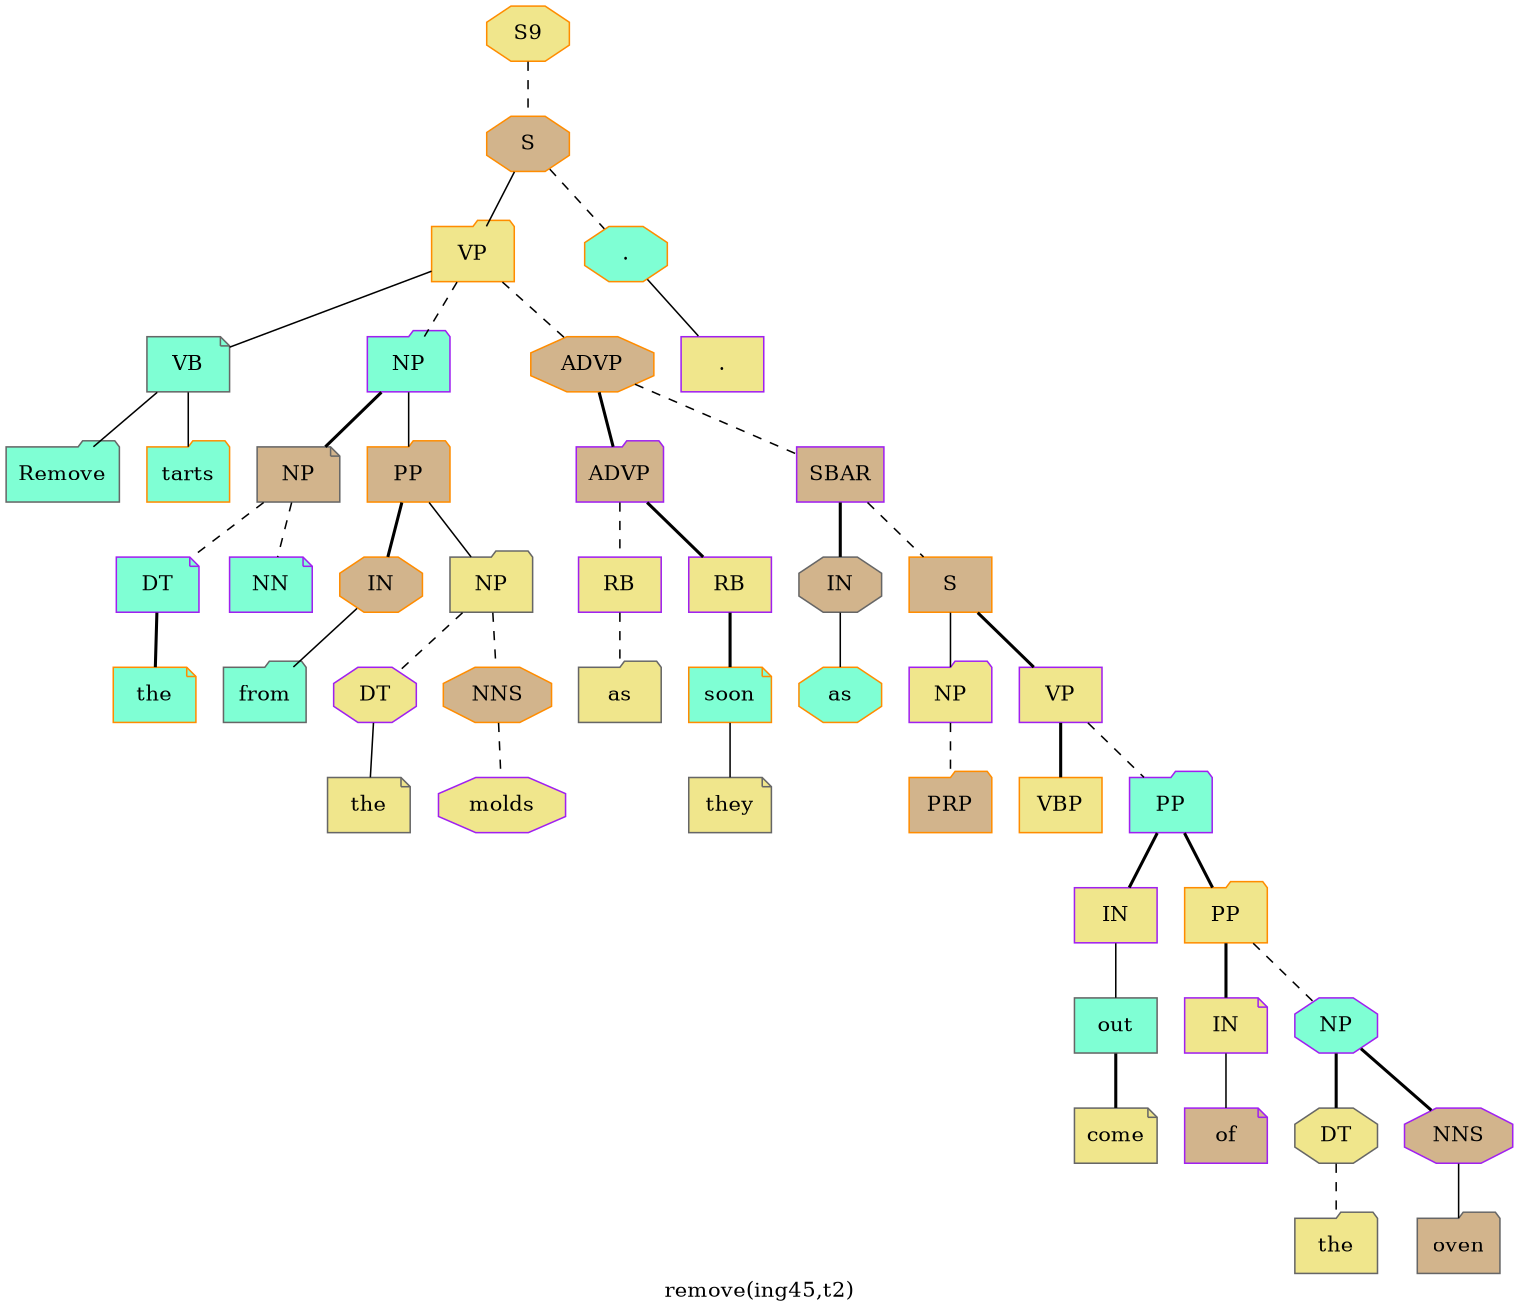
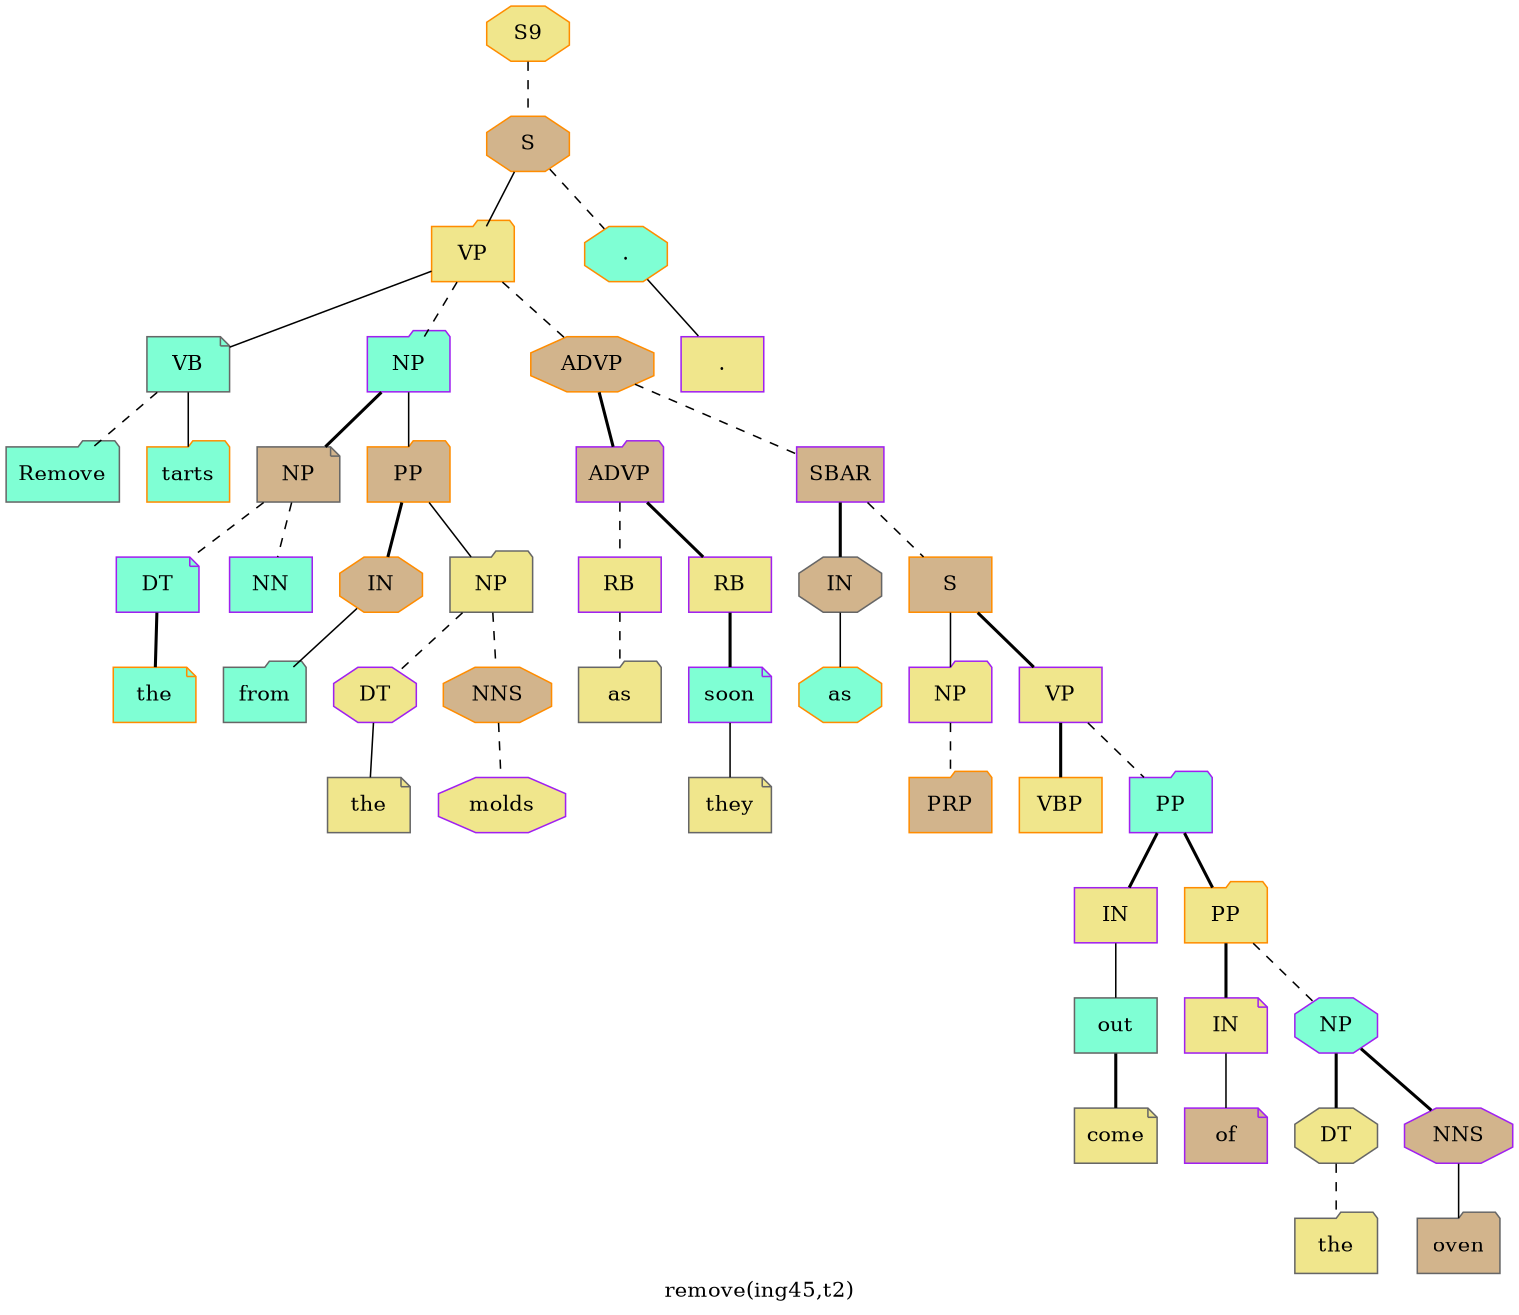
  graph {
    label="remove(ing45,t2)"
    node [color=purple fillcolor=khaki shape=folder style=filled]
    edge [style=dashed]
    n1 [color=darkorange label=S9 shape=octagon]
    n2 [color=darkorange fillcolor=tan label=S shape=octagon]
    n3 [color=darkorange label=VP]
    n4 [color=darkorange fillcolor=aquamarine label="." shape=octagon]
    n5 [color=gray40 fillcolor=aquamarine label=VB shape=note]
    n6 [fillcolor=aquamarine label=NP]
    n7 [color=darkorange fillcolor=tan label=ADVP shape=octagon]
    n8 [label="." shape=box]
    n9 [color=gray40 fillcolor=aquamarine label=Remove]
    n10 [color=darkorange fillcolor=aquamarine label=tarts]
    n11 [color=gray40 fillcolor=tan label=NP shape=note]
    n12 [color=darkorange fillcolor=tan label=PP]
    n13 [fillcolor=tan label=ADVP]
    n14 [fillcolor=tan label=SBAR shape=box]
    n15 [fillcolor=aquamarine label=DT shape=note]
-   n16 [fillcolor=aquamarine label=NN shape=note]
+   n16 [fillcolor=aquamarine label=NN shape=box]
    n17 [color=darkorange fillcolor=tan label=IN shape=octagon]
    n18 [color=gray40 label=NP]
    n19 [color=darkorange fillcolor=aquamarine label=the shape=note]
    n20 [color=gray40 fillcolor=aquamarine label=from]
    n21 [label=DT shape=octagon]
    n22 [color=darkorange fillcolor=tan label=NNS shape=octagon]
    n23 [color=gray40 label=the shape=note]
    n24 [label=molds shape=octagon]
    n25 [label=RB shape=box]
    n26 [label=RB shape=box]
    n27 [color=gray40 fillcolor=tan label=IN shape=octagon]
    n28 [color=darkorange fillcolor=tan label=S shape=box]
    n29 [color=gray40 label=as]
-   n30 [color=darkorange fillcolor=aquamarine label=soon shape=note]
+   n30 [fillcolor=aquamarine label=soon shape=note]
    n31 [color=gray40 label=they shape=note]
    n32 [color=darkorange fillcolor=aquamarine label=as shape=octagon]
    n33 [label=NP]
    n34 [label=VP shape=box]
    n35 [color=darkorange fillcolor=tan label=PRP]
    n36 [color=darkorange label=VBP shape=box]
    n37 [fillcolor=aquamarine label=PP]
    n38 [label=IN shape=box]
    n39 [color=darkorange label=PP]
    n40 [color=gray40 label=come shape=note]
    n41 [color=gray40 fillcolor=aquamarine label=out shape=box]
    n42 [label=IN shape=note]
    n43 [fillcolor=aquamarine label=NP shape=octagon]
    n44 [fillcolor=tan label=of shape=note]
    n45 [color=gray40 label=DT shape=octagon]
    n46 [fillcolor=tan label=NNS shape=octagon]
    n47 [color=gray40 label=the]
    n48 [color=gray40 fillcolor=tan label=oven]
    n1 -- n2
    n2 -- n3 [style=solid]
    n2 -- n4
    n3 -- n5 [style=solid]
    n3 -- n6
    n3 -- n7
    n4 -- n8 [style=solid]
-   n5 -- n9 [style=solid]
+   n5 -- n9
    n5 -- n10 [style=solid]
    n6 -- n11 [style=bold]
    n6 -- n12 [style=solid]
    n7 -- n13 [style=bold]
    n7 -- n14
    n11 -- n15
    n11 -- n16
    n12 -- n17 [style=bold]
    n12 -- n18 [style=solid]
    n13 -- n25
    n13 -- n26 [style=bold]
    n14 -- n27 [style=bold]
    n14 -- n28
    n15 -- n19 [style=bold]
    n17 -- n20 [style=solid]
    n18 -- n21
    n18 -- n22
    n21 -- n23 [style=solid]
    n22 -- n24
    n25 -- n29
    n26 -- n30 [style=bold]
    n27 -- n32 [style=solid]
    n28 -- n33 [style=solid]
    n28 -- n34 [style=bold]
    n30 -- n31 [style=solid]
    n33 -- n35
    n34 -- n36 [style=bold]
    n34 -- n37
    n37 -- n38 [style=bold]
    n37 -- n39 [style=bold]
    n38 -- n41 [style=solid]
    n39 -- n42 [style=bold]
    n39 -- n43
    n41 -- n40 [style=bold]
    n42 -- n44 [style=solid]
    n43 -- n45 [style=bold]
    n43 -- n46 [style=bold]
    n45 -- n47
    n46 -- n48 [style=solid]
  }
